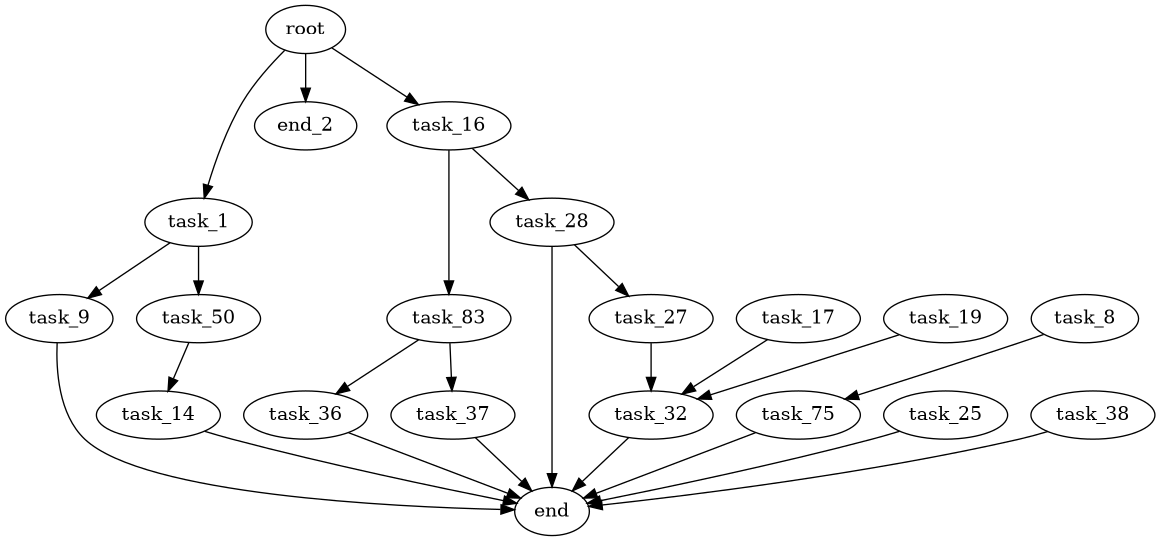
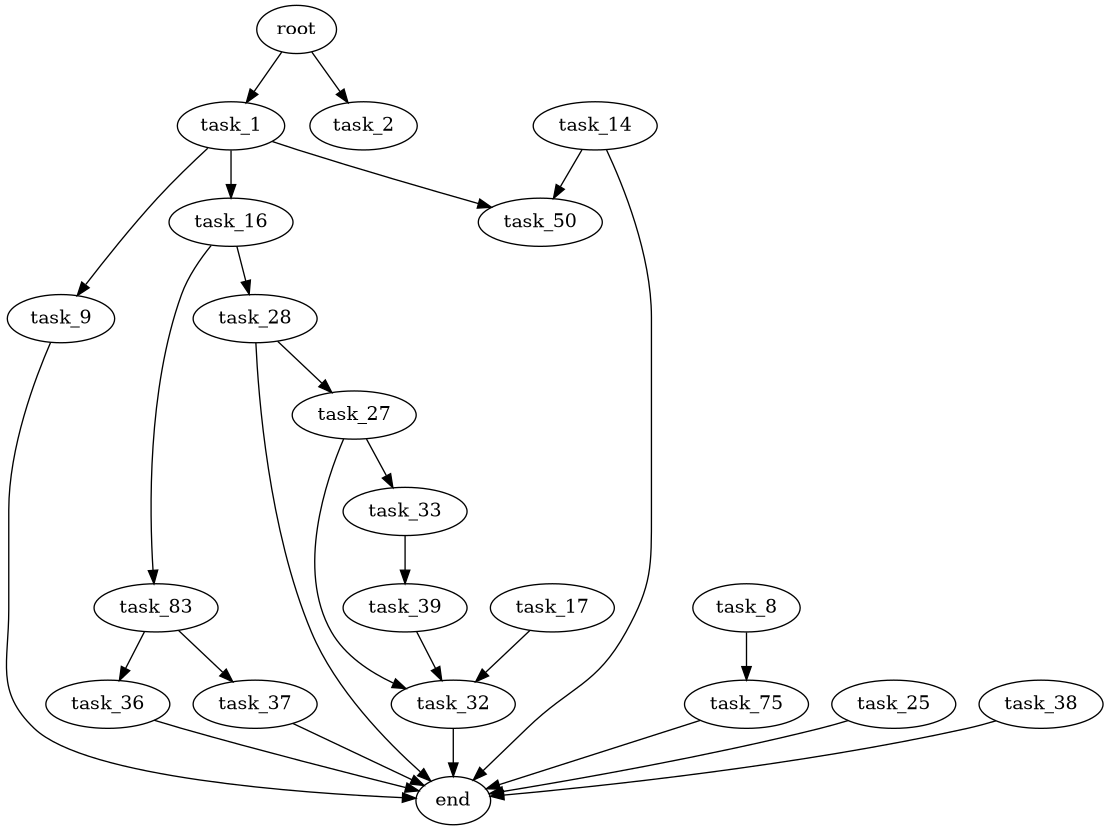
  digraph {
    root
    task_1
-   task_2 [label=end_2]
+   task_2
    task_9
    n5 [label=task_50]
    task_16
    end
    task_14
    n9 [label=task_83]
    task_28
    task_17
    task_32
    n13 [label=task_75]
    task_8
    task_36
    task_37
    task_27
+   task_33
    n19 [label=task_25]
-   task_39 [label=task_19]
+   task_39
    task_38
    root -> task_1
    root -> task_2
    task_1 -> task_9
    task_1 -> n5
-   root -> task_16
+   task_1 -> task_16
    task_9 -> end
-   n5 -> task_14
+   task_14 -> n5
    task_16 -> n9
    task_16 -> task_28
    task_14 -> end
    n9 -> task_36
    n9 -> task_37
    task_28 -> end
    task_28 -> task_27
    task_17 -> task_32
    task_32 -> end
    n13 -> end
    task_8 -> n13
    task_36 -> end
    task_37 -> end
    task_27 -> task_32
+   task_27 -> task_33
+   task_33 -> task_39
    n19 -> end
    task_39 -> task_32
    task_38 -> end
  }
